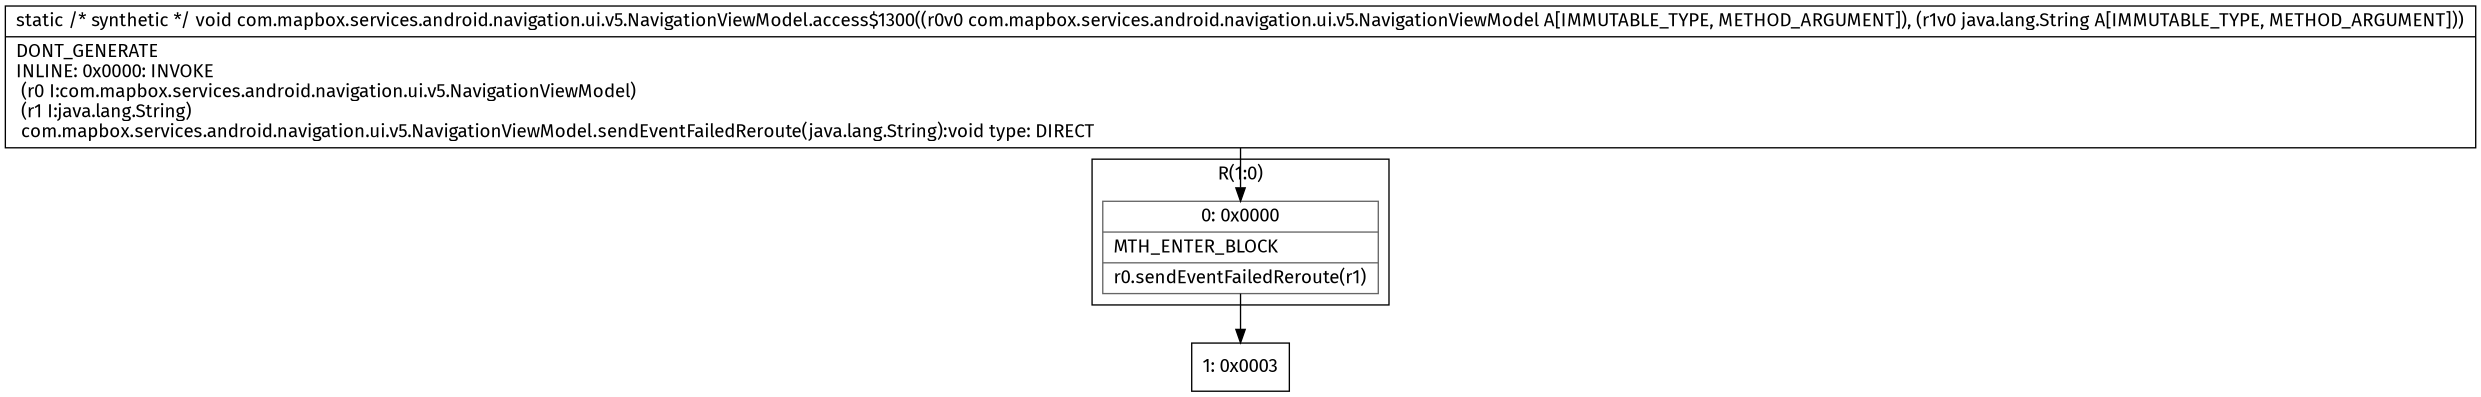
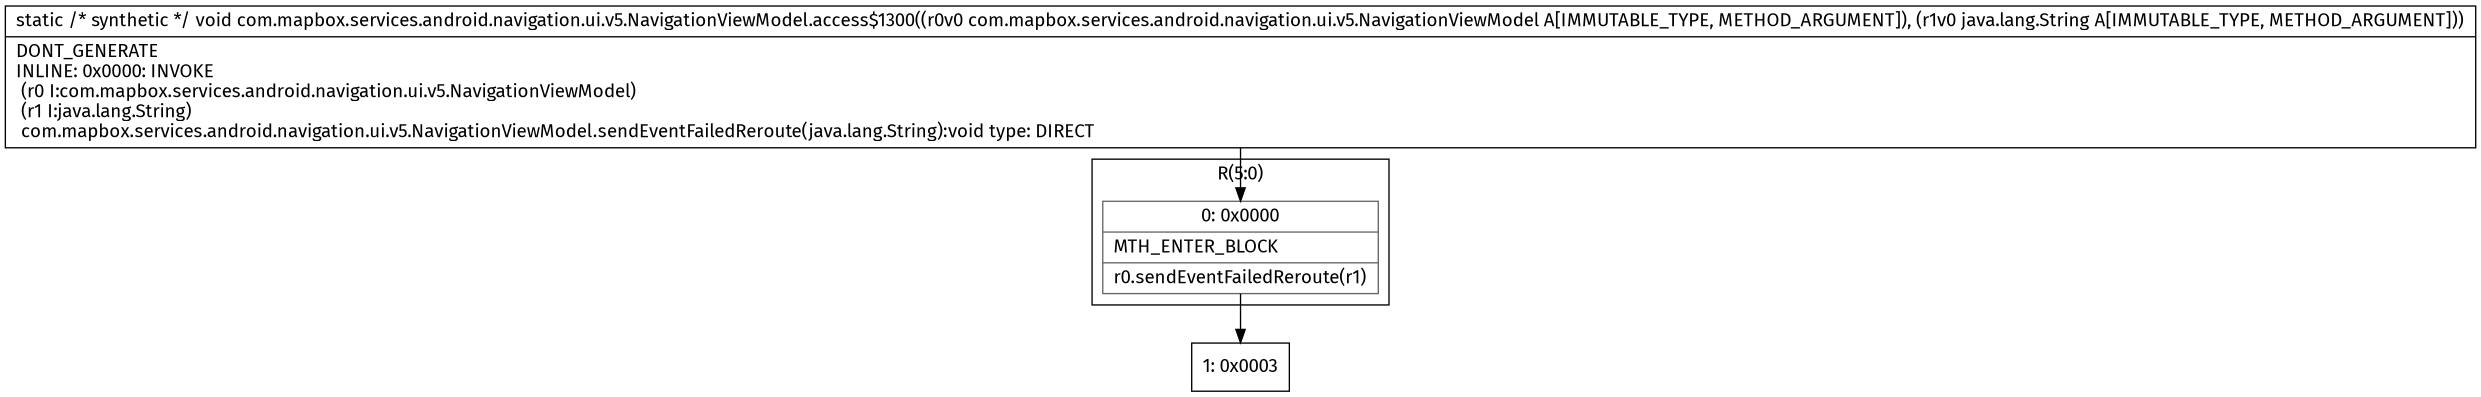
  digraph {
    fontname="Fira Sans"
    node [color=black shape=record fontname="Fira Sans"]
    edge [fontname="Fira Sans"]
    n1 [color=gray40 label="{0\:\ 0x0000|MTH_ENTER_BLOCK\l|r0.sendEventFailedReroute(r1)\l}"]
    n2 [label="{1\:\ 0x0003}"]
    n3 [label="{static \/* synthetic *\/ void com.mapbox.services.android.navigation.ui.v5.NavigationViewModel.access$1300((r0v0 com.mapbox.services.android.navigation.ui.v5.NavigationViewModel A[IMMUTABLE_TYPE, METHOD_ARGUMENT]), (r1v0 java.lang.String A[IMMUTABLE_TYPE, METHOD_ARGUMENT]))  | DONT_GENERATE\lINLINE: 0x0000: INVOKE  \l  (r0 I:com.mapbox.services.android.navigation.ui.v5.NavigationViewModel)\l  (r1 I:java.lang.String)\l com.mapbox.services.android.navigation.ui.v5.NavigationViewModel.sendEventFailedReroute(java.lang.String):void type: DIRECT\l}"]
    subgraph cluster_1 {
-     label="R(1:0)"
+     label="R(5:0)"
      n1
    }
    n1 -> n2
    n3 -> n1
  }
